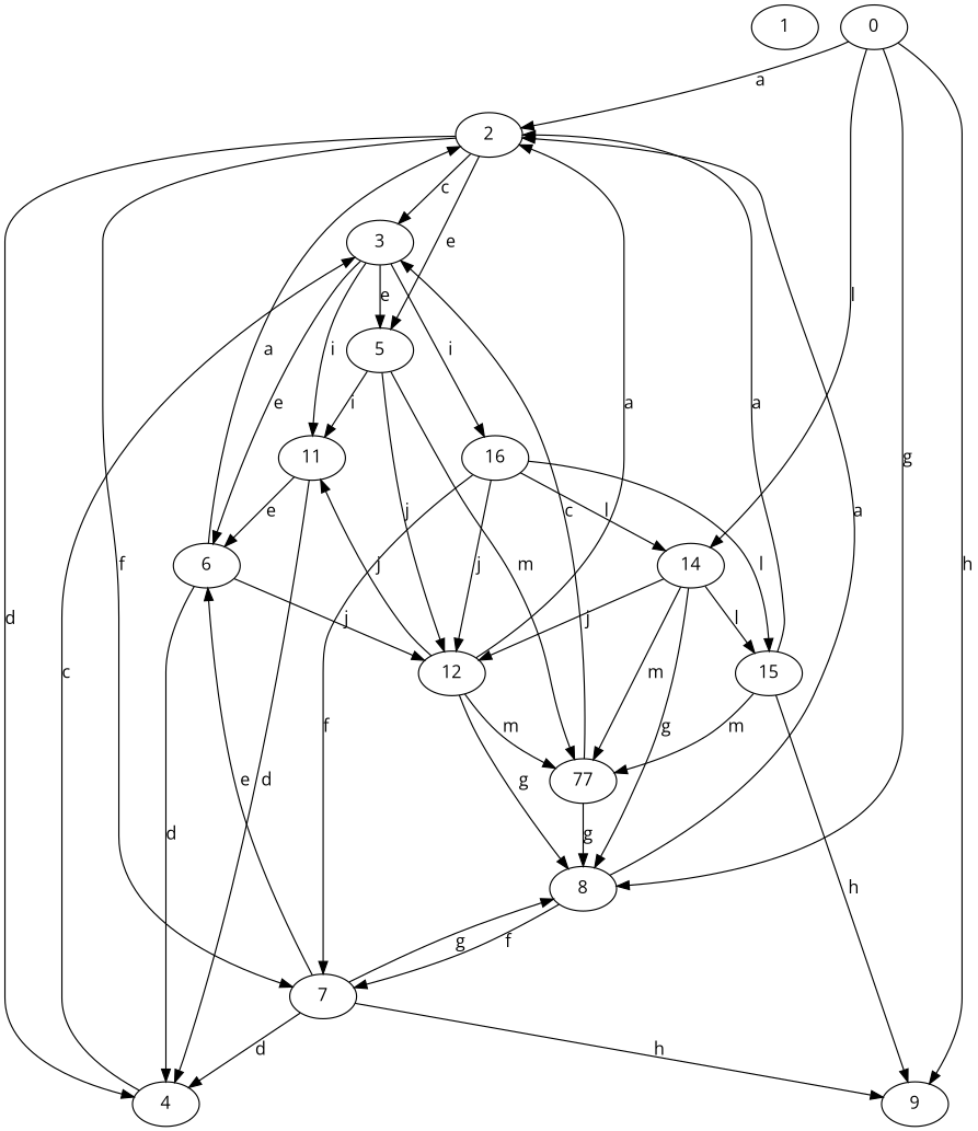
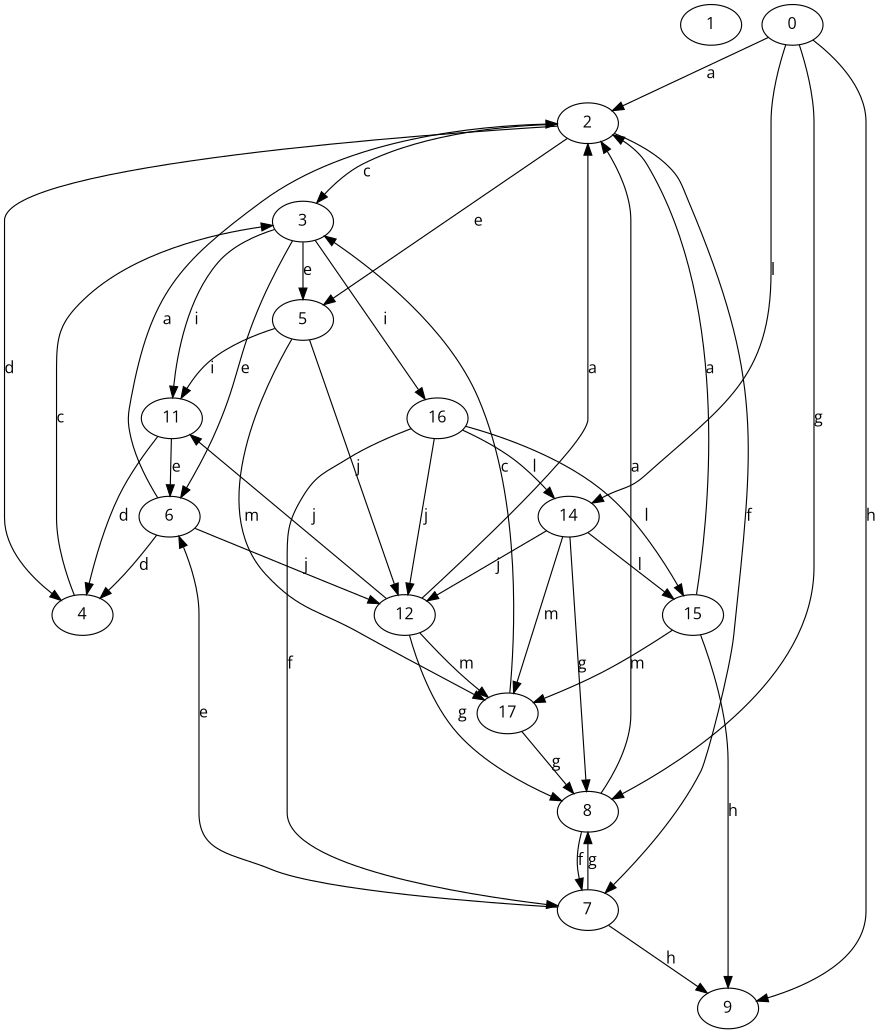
  strict digraph {
    fontname="Open Sans"
    node [fontname="Open Sans"]
    edge [fontname="Open Sans"]
    1
    2
    3
    4
    5
    7
    6
    n8 [label=16]
    11
    12
-   17 [label=77]
+   17
    8
    9
    14
    15
    0
    2 -> 3 [label=c]
    2 -> 4 [label=d]
    2 -> 5 [label=e]
    2 -> 7 [label=f]
    3 -> 5 [label=e]
    3 -> 6 [label=e]
    3 -> n8 [label=i]
    3 -> 11 [label=i]
    4 -> 3 [label=c]
    5 -> 11 [label=i]
    5 -> 12 [label=j]
    5 -> 17 [label=m]
-   7 -> 4 [label=d]
    7 -> 6 [label=e]
    7 -> 8 [label=g]
    7 -> 9 [label=h]
    6 -> 2 [label=a]
    6 -> 4 [label=d]
    6 -> 12 [label=j]
    n8 -> 7 [label=f]
    n8 -> 12 [label=j]
    n8 -> 14 [label=l]
    n8 -> 15 [label=l]
    11 -> 4 [label=d]
    11 -> 6 [label=e]
    12 -> 2 [label=a]
    12 -> 11 [label=j]
    12 -> 17 [label=m]
    12 -> 8 [label=g]
    17 -> 3 [label=c]
    17 -> 8 [label=g]
    8 -> 2 [label=a]
    8 -> 7 [label=f]
    14 -> 12 [label=j]
    14 -> 17 [label=m]
    14 -> 8 [label=g]
    14 -> 15 [label=l]
    15 -> 2 [label=a]
    15 -> 17 [label=m]
    15 -> 9 [label=h]
    0 -> 2 [label=a]
    0 -> 8 [label=g]
    0 -> 9 [label=h]
    0 -> 14 [label=l]
  }
